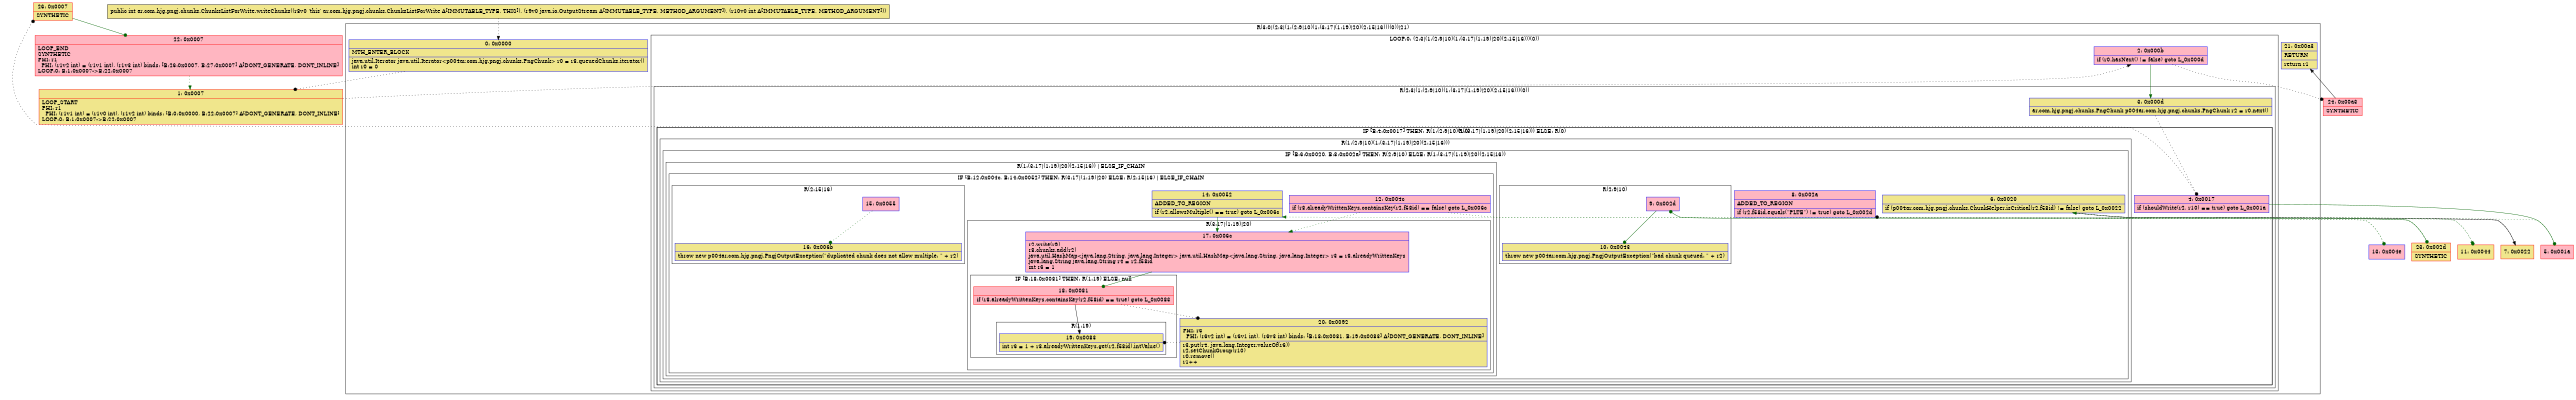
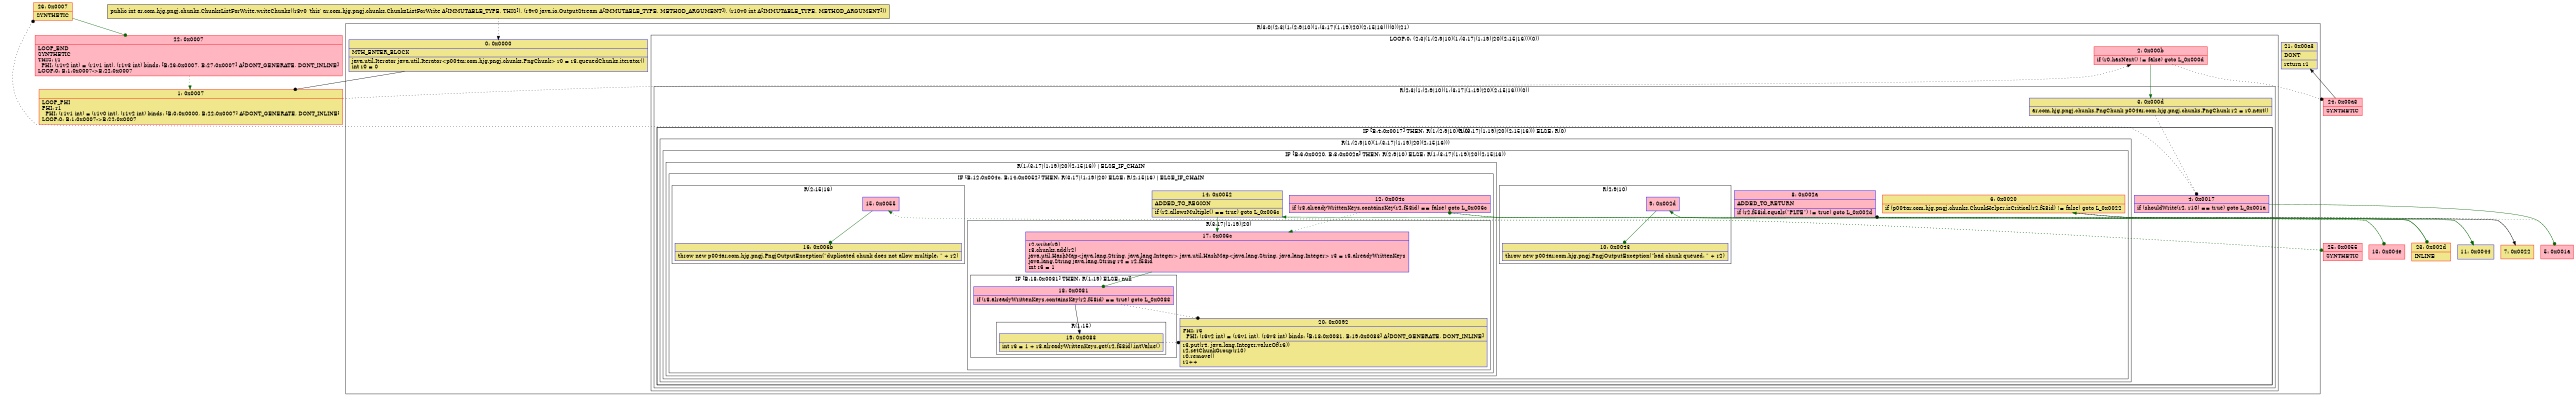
  digraph {
    node [color=blue fillcolor=khaki shape=record style=filled]
    edge [arrowhead=dot color=darkgreen style=dotted]
    n1 [fillcolor=lightpink label="{9\:\ 0x002d}"]
    n2 [label="{10\:\ 0x0043|throw new p004ar.com.hjg.pngj.PngjOutputException(\"bad chunk queued: \" + r2)\l}"]
    n3 [label="{19\:\ 0x0083|int r6 = 1 + r8.alreadyWrittenKeys.get(r2.f58id).intValue()\l}"]
-   n4 [color=red fillcolor=lightpink label="{18\:\ 0x0081|if (r8.alreadyWrittenKeys.containsKey(r2.f58id) == true) goto L_0x0083\l}"]
+   n4 [fillcolor=lightpink label="{18\:\ 0x0081|if (r8.alreadyWrittenKeys.containsKey(r2.f58id) == true) goto L_0x0083\l}"]
    n5 [fillcolor=lightpink label="{17\:\ 0x006c|r2.write(r9)\lr8.chunks.add(r2)\ljava.util.HashMap\<java.lang.String, java.lang.Integer\> java.util.HashMap\<java.lang.String, java.lang.Integer\> r3 = r8.alreadyWrittenKeys\ljava.lang.String java.lang.String r4 = r2.f58id\lint r6 = 1\l}"]
    n6 [label="{20\:\ 0x0092|PHI: r6 \l  PHI: (r6v2 int) = (r6v1 int), (r6v3 int) binds: [B:18:0x0081, B:19:0x0083] A[DONT_GENERATE, DONT_INLINE]\l|r3.put(r4, java.lang.Integer.valueOf(r6))\lr2.setChunkGroup(r10)\lr0.remove()\lr1++\l}"]
    n7 [fillcolor=lightpink label="{15\:\ 0x0055}"]
    n8 [label="{16\:\ 0x006b|throw new p004ar.com.hjg.pngj.PngjOutputException(\"duplicated chunk does not allow multiple: \" + r2)\l}"]
    n9 [fillcolor=lightpink label="{12\:\ 0x004c|if (r8.alreadyWrittenKeys.containsKey(r2.f58id) == false) goto L_0x006c\l}"]
    n10 [label="{14\:\ 0x0052|ADDED_TO_REGION\l|if (r2.allowsMultiple() == true) goto L_0x006c\l}"]
-   n11 [label="{6\:\ 0x0020|if (p004ar.com.hjg.pngj.chunks.ChunkHelper.isCritical(r2.f58id) != false) goto L_0x0022\l}"]
-   n12 [fillcolor=lightpink label="{8\:\ 0x002a|ADDED_TO_REGION\l|if (r2.f58id.equals(\"PLTE\") != true) goto L_0x002d\l}"]
+   n11 [color=red label="{6\:\ 0x0020|if (p004ar.com.hjg.pngj.chunks.ChunkHelper.isCritical(r2.f58id) != false) goto L_0x0022\l}"]
+   n12 [fillcolor=lightpink label="{8\:\ 0x002a|ADDED_TO_RETURN\l|if (r2.f58id.equals(\"PLTE\") != true) goto L_0x002d\l}"]
    n13 [fillcolor=lightpink label="{4\:\ 0x0017|if (shouldWrite(r2, r10) == true) goto L_0x001a\l}"]
    n14 [label="{3\:\ 0x000d|ar.com.hjg.pngj.chunks.PngChunk p004ar.com.hjg.pngj.chunks.PngChunk r2 = r0.next()\l}"]
-   n15 [fillcolor=lightpink label="{2\:\ 0x000b|if (r0.hasNext() != false) goto L_0x000d\l}"]
+   n15 [color=red fillcolor=lightpink label="{2\:\ 0x000b|if (r0.hasNext() != false) goto L_0x000d\l}"]
    n16 [label="{0\:\ 0x0000|MTH_ENTER_BLOCK\l|java.util.Iterator java.util.Iterator\<p004ar.com.hjg.pngj.chunks.PngChunk\> r0 = r8.queuedChunks.iterator()\lint r0 = 0\l}"]
-   n17 [label="{21\:\ 0x00a3|RETURN\l|return r1\l}"]
-   n18 [fillcolor=lightpink label="{13\:\ 0x004e}"]
+   n17 [label="{21\:\ 0x00a3|DONT\l|return r1\l}"]
+   n18 [color=red fillcolor=lightpink label="{13\:\ 0x004e}"]
+   n19 [color=red fillcolor=lightpink label="{25\:\ 0x0055|SYNTHETIC\l}"]
    n20 [color=red label="{7\:\ 0x0022}"]
-   n21 [color=red label="{11\:\ 0x0044}"]
-   n22 [color=red label="{23\:\ 0x002d|SYNTHETIC\l}"]
+   n21 [label="{11\:\ 0x0044}"]
+   n22 [color=red label="{23\:\ 0x002d|INLINE\l}"]
    n23 [color=red fillcolor=lightpink label="{5\:\ 0x001a}"]
    n24 [color=red label="{26\:\ 0x0007|SYNTHETIC\l}"]
    n25 [color=red fillcolor=lightpink label="{24\:\ 0x00a3|SYNTHETIC\l}"]
-   n26 [color=red label="{1\:\ 0x0007|LOOP_START\lPHI: r1 \l  PHI: (r1v1 int) = (r1v0 int), (r1v2 int) binds: [B:0:0x0000, B:22:0x0007] A[DONT_GENERATE, DONT_INLINE]\lLOOP:0: B:1:0x0007\-\>B:22:0x0007\l}"]
-   n27 [color=red fillcolor=lightpink label="{22\:\ 0x0007|LOOP_END\lSYNTHETIC\lPHI: r1 \l  PHI: (r1v2 int) = (r1v1 int), (r1v3 int) binds: [B:26:0x0007, B:27:0x0007] A[DONT_GENERATE, DONT_INLINE]\lLOOP:0: B:1:0x0007\-\>B:22:0x0007\l}"]
+   n26 [color=red label="{1\:\ 0x0007|LOOP_PHI\lPHI: r1 \l  PHI: (r1v1 int) = (r1v0 int), (r1v2 int) binds: [B:0:0x0000, B:22:0x0007] A[DONT_GENERATE, DONT_INLINE]\lLOOP:0: B:1:0x0007\-\>B:22:0x0007\l}"]
+   n27 [color=red fillcolor=lightpink label="{22\:\ 0x0007|LOOP_END\lSYNTHETIC\lTHIS: r1 \l  PHI: (r1v2 int) = (r1v1 int), (r1v3 int) binds: [B:26:0x0007, B:27:0x0007] A[DONT_GENERATE, DONT_INLINE]\lLOOP:0: B:1:0x0007\-\>B:22:0x0007\l}"]
    n28 [label="{public int ar.com.hjg.pngj.chunks.ChunksListForWrite.writeChunks((r8v0 'this' ar.com.hjg.pngj.chunks.ChunksListForWrite A[IMMUTABLE_TYPE, THIS]), (r9v0 java.io.OutputStream A[IMMUTABLE_TYPE, METHOD_ARGUMENT]), (r10v0 int A[IMMUTABLE_TYPE, METHOD_ARGUMENT])) }" color=""]
    subgraph cluster_1 {
      label="R(3:0|(2:3|(1:(2:9|10)(1:(3:17|(1:19)|20)(2:15|16)))(0))|21)"
      n16
      n17
      subgraph cluster_2 {
        label="LOOP:0: (2:3|(1:(2:9|10)(1:(3:17|(1:19)|20)(2:15|16)))(0))"
        n15
        subgraph cluster_3 {
          label="R(2:3|(1:(2:9|10)(1:(3:17|(1:19)|20)(2:15|16)))(0))"
          n14
          subgraph cluster_4 {
            label="IF [B:4:0x0017] THEN: R(1:(2:9|10)(1:(3:17|(1:19)|20)(2:15|16))) ELSE: R(0)"
            n13
            subgraph cluster_5 {
              label="R(1:(2:9|10)(1:(3:17|(1:19)|20)(2:15|16)))"
              subgraph cluster_6 {
                label="IF [B:6:0x0020, B:8:0x002a] THEN: R(2:9|10) ELSE: R(1:(3:17|(1:19)|20)(2:15|16))"
                n11
                n12
                subgraph cluster_7 {
                  label="R(2:9|10)"
                  n1
                  n2
                }
                subgraph cluster_8 {
                  label="R(1:(3:17|(1:19)|20)(2:15|16)) | ELSE_IF_CHAIN\l"
                  subgraph cluster_9 {
                    label="IF [B:12:0x004c, B:14:0x0052] THEN: R(3:17|(1:19)|20) ELSE: R(2:15|16) | ELSE_IF_CHAIN\l"
                    n9
                    n10
                    subgraph cluster_10 {
                      label="R(3:17|(1:19)|20)"
                      n5
                      n6
                      subgraph cluster_11 {
                        label="IF [B:18:0x0081] THEN: R(1:19) ELSE: null"
                        n4
                        subgraph cluster_12 {
-                         label="R(1:19)"
+                         label="R(1:15)"
                          n3
                        }
                      }
                    }
                    subgraph cluster_13 {
                      label="R(2:15|16)"
                      n7
                      n8
                    }
                  }
                }
              }
            }
            subgraph cluster_14 {
              label="R(0)"
            }
          }
        }
      }
    }
    n1 -> n2 [style=solid]
-   n6 -> n3 [color=black]
+   n3 -> n6 [color=black]
    n4 -> n3 [arrowhead=normal color=black style=solid]
    n4 -> n6 [color=black]
    n5 -> n4 [style=solid]
-   n7 -> n8
+   n7 -> n8 [style=solid]
    n9 -> n5 [arrowhead=normal]
    n9 -> n18
    n10 -> n5 [arrowhead=normal style=solid]
+   n10 -> n19
    n11 -> n20 [arrowhead=normal color=black style=solid]
-   n11 -> n21
+   n11 -> n21 [arrowhead=normal]
    n12 -> n21 [arrowhead=normal]
-   n12 -> n22
+   n12 -> n22 [style=solid]
    n13 -> n23 [style=solid]
    n13 -> n24 [color=black]
    n14 -> n13 [color=black]
    n15 -> n14 [arrowhead=normal style=solid]
    n15 -> n25 [color=black]
-   n16 -> n26 [color=black]
-   n18 -> n10 [arrowhead=normal]
+   n16 -> n26 [color=black style=solid]
+   n18 -> n10 [arrowhead=normal style=solid]
+   n19 -> n7 [arrowhead=normal]
    n20 -> n12 [color=black]
-   n22 -> n1 [style=solid]
+   n21 -> n9 [style=solid]
+   n22 -> n1 [arrowhead=normal style=solid]
    n23 -> n11 [arrowhead=normal]
    n24 -> n27 [style=solid]
    n25 -> n17 [arrowhead=normal color=black style=solid]
    n26 -> n15 [arrowhead=normal color=black]
    n27 -> n26 [arrowhead=normal]
    n28 -> n16 [arrowhead=normal color=black]
  }
